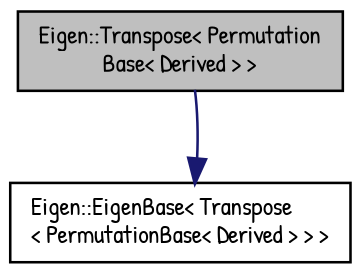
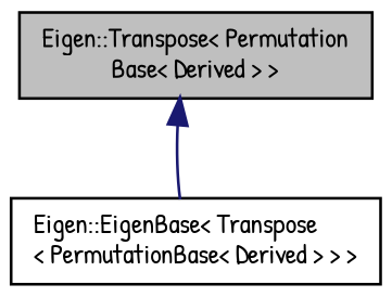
  digraph {
    fontname="Patrick Hand"
    node [color=black fontname="Patrick Hand" fontsize=10 shape=record style=filled]
    n1 [fillcolor=grey75 fontcolor=black height=0.2 label="Eigen::Transpose\< Permutation\lBase\< Derived \> \>" width=0.4]
    n2 [fillcolor=white height=0.2 label="Eigen::EigenBase\< Transpose\l\< PermutationBase\< Derived \> \> \>" width=0.4]
-   n2 -> n1 [color=midnightblue dir=back fontname="Patrick Hand" fontsize=10 labelfontname=Helvetica labelfontsize=10 style=solid]
+   n1 -> n2 [color=midnightblue dir=back fontname="Patrick Hand" fontsize=10 labelfontname=Helvetica labelfontsize=10 style=solid]
  }
